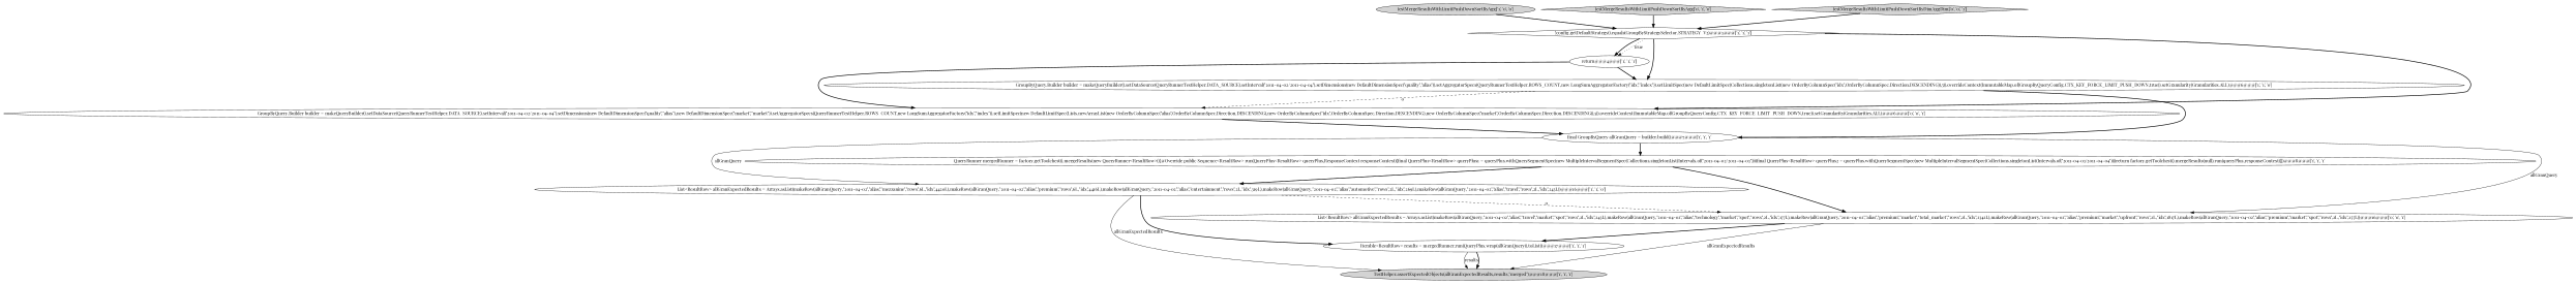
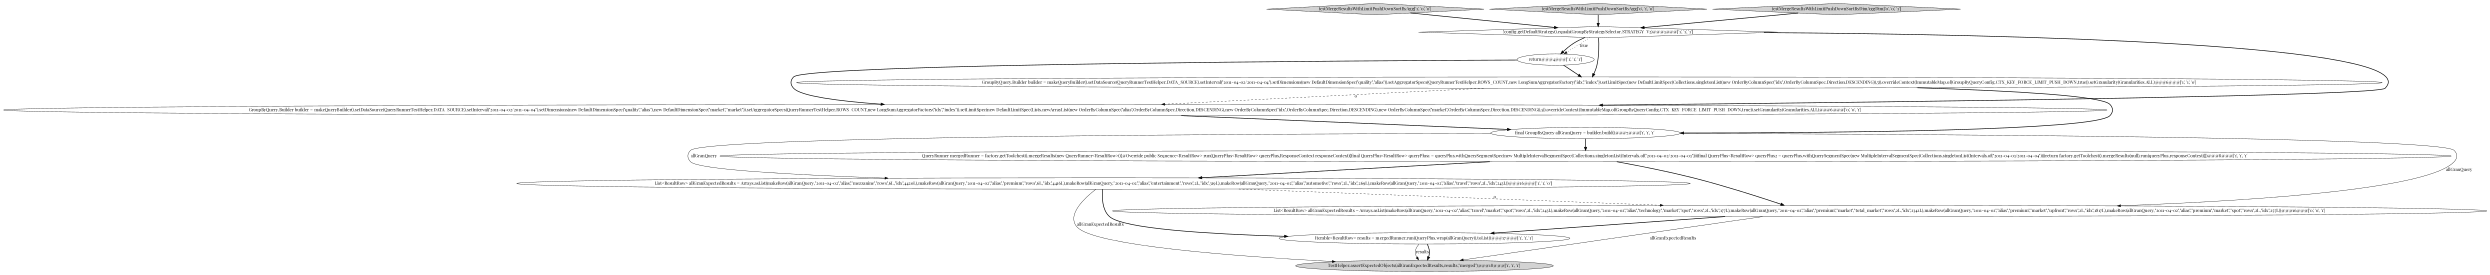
  digraph {
    fontname="Playfair Display"
    node [fillcolor=white shape=ellipse style=filled fontname="Playfair Display"]
    edge [style=bold fontname="Playfair Display"]
-   n1 [fillcolor=lightgray label="testMergeResultsWithLimitPushDownSortByAgg['1', '0', '0']"]
+   n1 [fillcolor=lightgray label="testMergeResultsWithLimitPushDownSortByAgg['1', '0', '0']" shape=diamond]
    n2 [label="!config.getDefaultStrategy().equals(GroupByStrategySelector.STRATEGY_V2)@@@3@@@['1', '1', '1']" shape=diamond]
    n3 [label="List<ResultRow> allGranExpectedResults = Arrays.asList(makeRow(allGranQuery,\"2011-04-02\",\"alias\",\"mezzanine\",\"rows\",6L,\"idx\",4420L),makeRow(allGranQuery,\"2011-04-02\",\"alias\",\"premium\",\"rows\",6L,\"idx\",4416L),makeRow(allGranQuery,\"2011-04-02\",\"alias\",\"entertainment\",\"rows\",2L,\"idx\",319L),makeRow(allGranQuery,\"2011-04-02\",\"alias\",\"automotive\",\"rows\",2L,\"idx\",269L),makeRow(allGranQuery,\"2011-04-02\",\"alias\",\"travel\",\"rows\",2L,\"idx\",243L))@@@16@@@['1', '1', '0']"]
    n4 [label="Iterable<ResultRow> results = mergedRunner.run(QueryPlus.wrap(allGranQuery)).toList()@@@17@@@['1', '1', '1']"]
    n5 [label="List<ResultRow> allGranExpectedResults = Arrays.asList(makeRow(allGranQuery,\"2011-04-02\",\"alias\",\"travel\",\"market\",\"spot\",\"rows\",2L,\"idx\",243L),makeRow(allGranQuery,\"2011-04-02\",\"alias\",\"technology\",\"market\",\"spot\",\"rows\",2L,\"idx\",177L),makeRow(allGranQuery,\"2011-04-02\",\"alias\",\"premium\",\"market\",\"total_market\",\"rows\",2L,\"idx\",2342L),makeRow(allGranQuery,\"2011-04-02\",\"alias\",\"premium\",\"market\",\"upfront\",\"rows\",2L,\"idx\",1817L),makeRow(allGranQuery,\"2011-04-02\",\"alias\",\"premium\",\"market\",\"spot\",\"rows\",2L,\"idx\",257L))@@@16@@@['0', '0', '1']"]
    n6 [fillcolor=lightgray label="TestHelper.assertExpectedObjects(allGranExpectedResults,results,\"merged\")@@@18@@@['1', '1', '1']"]
    n7 [label="QueryRunner mergedRunner = factory.getToolchest().mergeResults(new QueryRunner<ResultRow>(){@Override public Sequence<ResultRow> run(QueryPlus<ResultRow> queryPlus,ResponseContext responseContext){final QueryPlus<ResultRow> queryPlus1 = queryPlus.withQuerySegmentSpec(new MultipleIntervalSegmentSpec(Collections.singletonList(Intervals.of(\"2011-04-02/2011-04-03\"))))final QueryPlus<ResultRow> queryPlus2 = queryPlus.withQuerySegmentSpec(new MultipleIntervalSegmentSpec(Collections.singletonList(Intervals.of(\"2011-04-03/2011-04-04\"))))return factory.getToolchest().mergeResults(null).run(queryPlus,responseContext)}})@@@8@@@['1', '1', '1']"]
    n8 [fillcolor=lightgray label="testMergeResultsWithLimitPushDownSortByAgg['0', '1', '0']" shape=diamond]
    n9 [label="GroupByQuery.Builder builder = makeQueryBuilder().setDataSource(QueryRunnerTestHelper.DATA_SOURCE).setInterval(\"2011-04-02/2011-04-04\").setDimensions(new DefaultDimensionSpec(\"quality\",\"alias\"),new DefaultDimensionSpec(\"market\",\"market\")).setAggregatorSpecs(QueryRunnerTestHelper.ROWS_COUNT,new LongSumAggregatorFactory(\"idx\",\"index\")).setLimitSpec(new DefaultLimitSpec(Lists.newArrayList(new OrderByColumnSpec(\"alias\",OrderByColumnSpec.Direction.DESCENDING),new OrderByColumnSpec(\"idx\",OrderByColumnSpec.Direction.DESCENDING),new OrderByColumnSpec(\"market\",OrderByColumnSpec.Direction.DESCENDING)),5)).overrideContext(ImmutableMap.of(GroupByQueryConfig.CTX_KEY_FORCE_LIMIT_PUSH_DOWN,true)).setGranularity(Granularities.ALL)@@@6@@@['0', '0', '1']"]
    n10 [label="final GroupByQuery allGranQuery = builder.build()@@@7@@@['1', '1', '1']"]
    n11 [label="return@@@4@@@['1', '1', '1']"]
    n12 [label="GroupByQuery.Builder builder = makeQueryBuilder().setDataSource(QueryRunnerTestHelper.DATA_SOURCE).setInterval(\"2011-04-02/2011-04-04\").setDimensions(new DefaultDimensionSpec(\"quality\",\"alias\")).setAggregatorSpecs(QueryRunnerTestHelper.ROWS_COUNT,new LongSumAggregatorFactory(\"idx\",\"index\")).setLimitSpec(new DefaultLimitSpec(Collections.singletonList(new OrderByColumnSpec(\"idx\",OrderByColumnSpec.Direction.DESCENDING)),5)).overrideContext(ImmutableMap.of(GroupByQueryConfig.CTX_KEY_FORCE_LIMIT_PUSH_DOWN,true)).setGranularity(Granularities.ALL)@@@6@@@['1', '1', '0']"]
    n13 [fillcolor=lightgray label="testMergeResultsWithLimitPushDownSortByDimAggDim['0', '0', '1']" shape=diamond]
    n1 -> n2
    n2 -> n9
    n2 -> n11 [label=true style=dotted]
    n2 -> n11
    n2 -> n12
    n3 -> n4
    n3 -> n5 [label=0 style=dashed]
    n3 -> n6 [label=allGranExpectedResults style=solid]
    n4 -> n6 [label=results style=solid]
    n4 -> n6
    n5 -> n4
    n5 -> n6 [label=allGranExpectedResults style=solid]
    n7 -> n3
    n7 -> n5
    n8 -> n2
    n9 -> n10
    n10 -> n3 [label=allGranQuery style=solid]
    n10 -> n5 [label=allGranQuery style=solid]
    n10 -> n7
    n11 -> n9
    n11 -> n12
    n12 -> n9 [label=0 style=dashed]
    n12 -> n10
    n13 -> n2
  }
